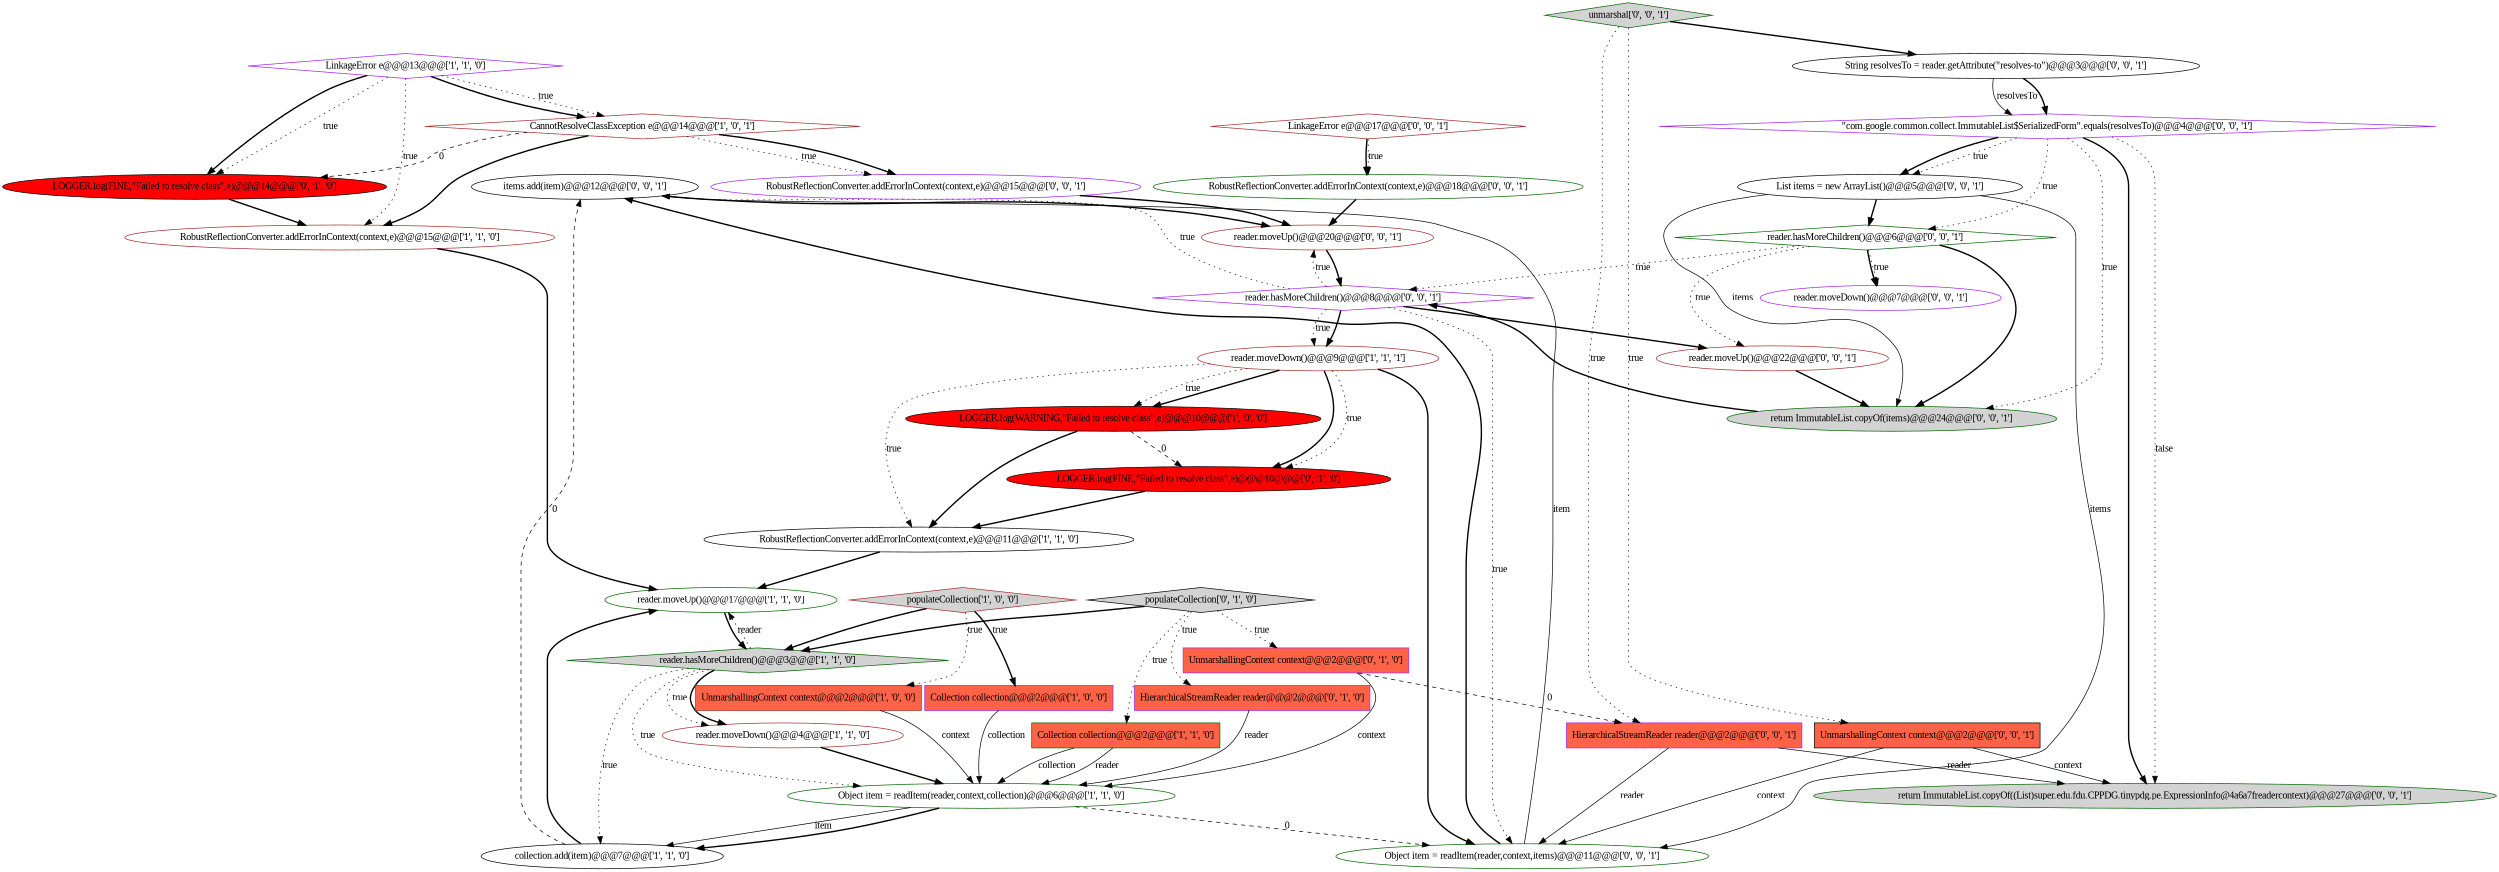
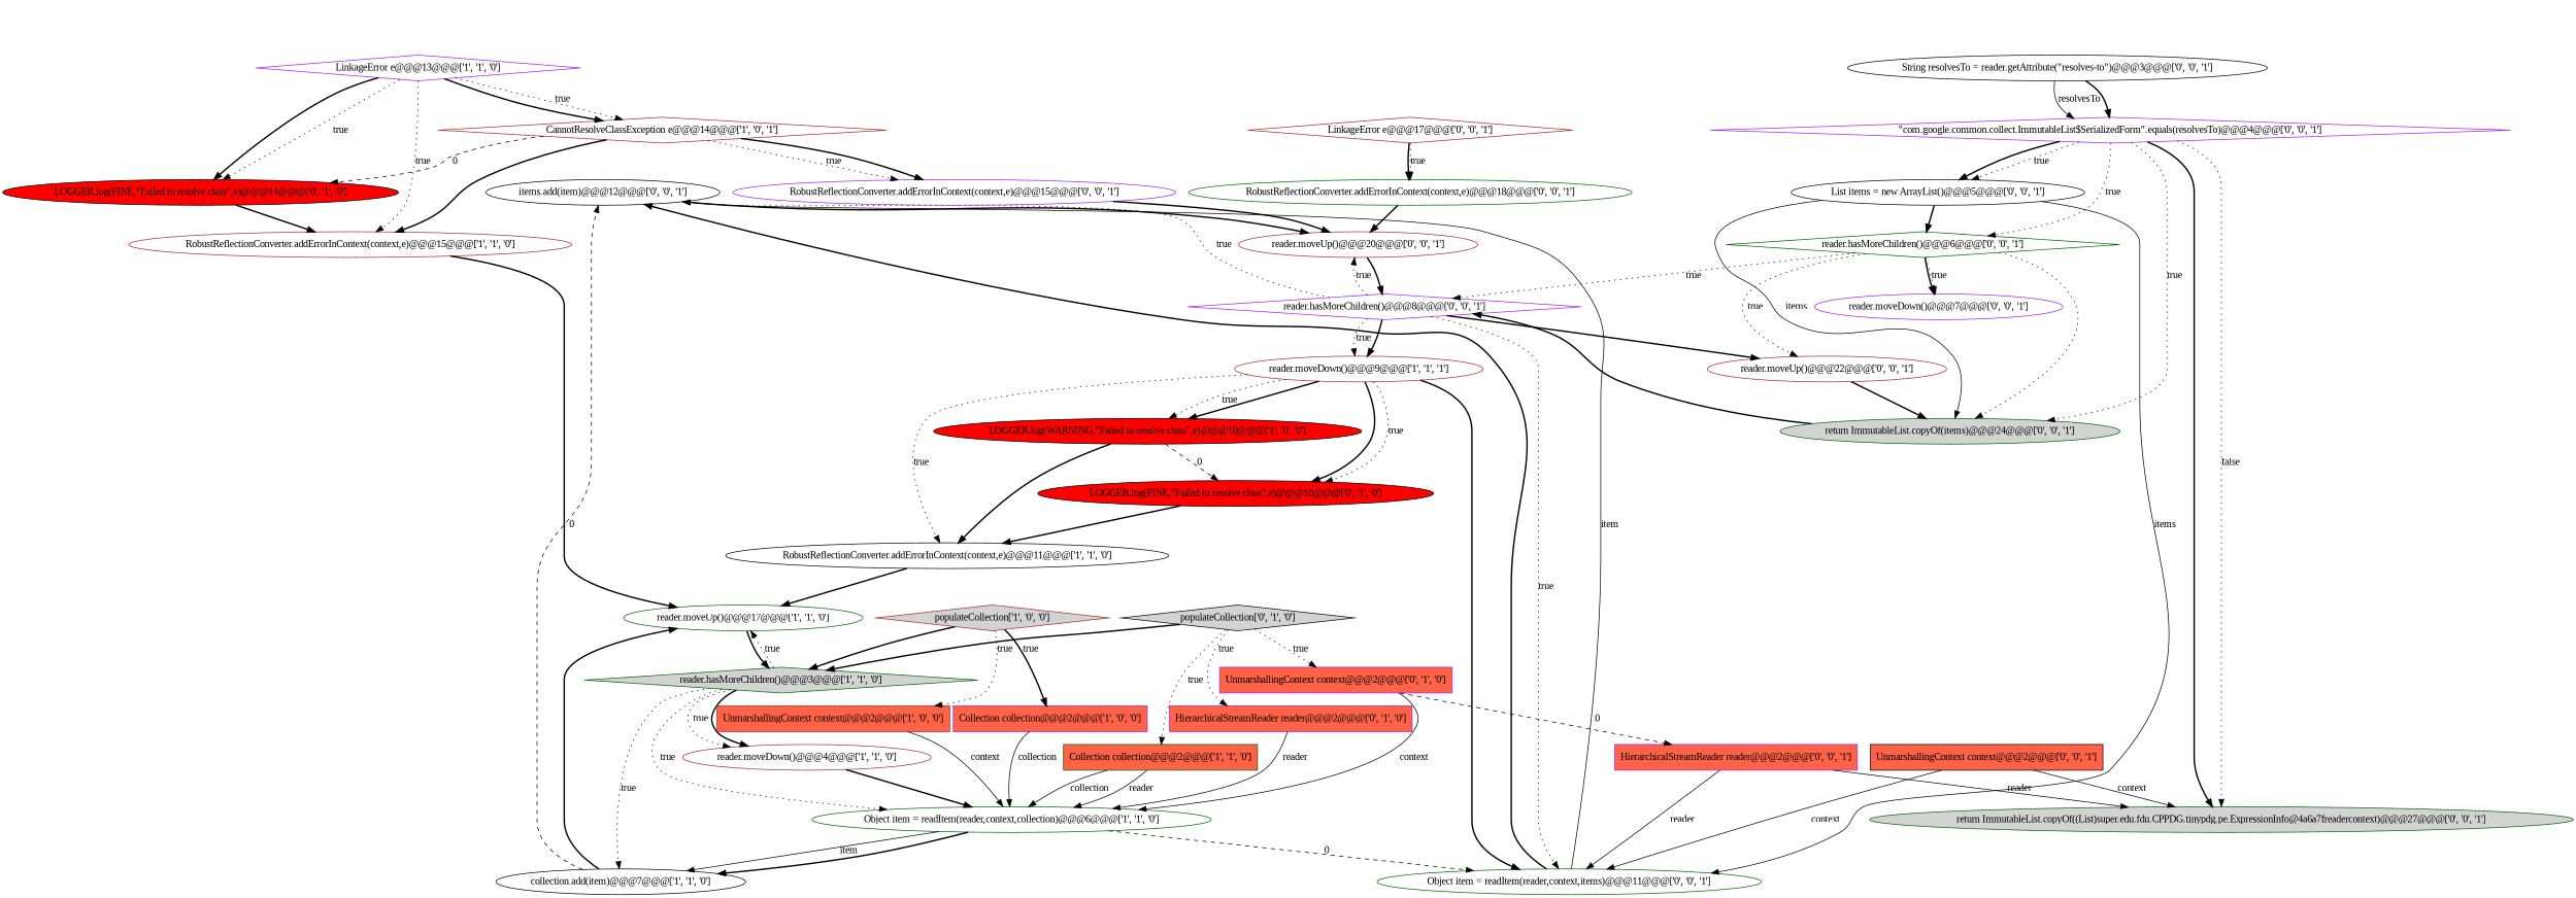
  digraph {
    fontname="Liberation Serif"
    node [color=black fillcolor=white fontname="Liberation Serif" shape=ellipse style=filled]
    edge [fontname="Liberation Serif" style=bold]
    n1 [label="items.add(item)@@@12@@@['0', '0', '1']"]
    n2 [color=brown label="reader.moveUp()@@@20@@@['0', '0', '1']"]
    n3 [color=purple label="reader.hasMoreChildren()@@@8@@@['0', '0', '1']" shape=diamond]
    n4 [color=darkgreen fillcolor=tomato label="Collection collection@@@2@@@['1', '1', '0']" shape=box]
    n5 [color=darkgreen label="Object item = readItem(reader,context,collection)@@@6@@@['1', '1', '0']"]
    n6 [color=darkgreen label="Object item = readItem(reader,context,items)@@@11@@@['0', '0', '1']"]
    n7 [label="collection.add(item)@@@7@@@['1', '1', '0']"]
    n8 [color=purple fillcolor=tomato label="HierarchicalStreamReader reader@@@2@@@['0', '0', '1']" shape=box]
    n9 [color=darkgreen fillcolor=lightgray label="return ImmutableList.copyOf((List)super.edu.fdu.CPPDG.tinypdg.pe.ExpressionInfo@4a6a7freadercontext)@@@27@@@['0', '0', '1']"]
    n10 [color=brown label="CannotResolveClassException e@@@14@@@['1', '0', '1']" shape=diamond]
    n11 [color=brown label="RobustReflectionConverter.addErrorInContext(context,e)@@@15@@@['1', '1', '0']"]
    n12 [fillcolor=red label="LOGGER.log(FINE,\"Failed to resolve class\",e)@@@14@@@['0', '1', '0']"]
    n13 [color=purple label="RobustReflectionConverter.addErrorInContext(context,e)@@@15@@@['0', '0', '1']"]
    n14 [color=darkgreen label="reader.moveUp()@@@17@@@['1', '1', '0']"]
    n15 [color=darkgreen fillcolor=lightgray label="reader.hasMoreChildren()@@@3@@@['1', '1', '0']" shape=diamond]
    n16 [color=brown label="reader.moveUp()@@@22@@@['0', '0', '1']"]
    n17 [color=brown label="reader.moveDown()@@@9@@@['1', '1', '1']"]
    n18 [color=darkgreen fillcolor=lightgray label="return ImmutableList.copyOf(items)@@@24@@@['0', '0', '1']"]
    n19 [fillcolor=red label="LOGGER.log(WARNING,\"Failed to resolve class\",e)@@@10@@@['1', '0', '0']"]
    n20 [fillcolor=red label="LOGGER.log(FINE,\"Failed to resolve class\",e)@@@10@@@['0', '1', '0']"]
    n21 [label="RobustReflectionConverter.addErrorInContext(context,e)@@@11@@@['1', '1', '0']"]
    n22 [color=purple label="\"com.google.common.collect.ImmutableList$SerializedForm\".equals(resolvesTo)@@@4@@@['0', '0', '1']" shape=diamond]
    n23 [label="List items = new ArrayList()@@@5@@@['0', '0', '1']"]
    n24 [color=darkgreen label="reader.hasMoreChildren()@@@6@@@['0', '0', '1']" shape=diamond]
    n25 [color=purple label="reader.moveDown()@@@7@@@['0', '0', '1']"]
    n26 [color=brown fillcolor=lightgray label="populateCollection['1', '0', '0']" shape=diamond]
    n27 [color=purple fillcolor=tomato label="Collection collection@@@2@@@['1', '0', '0']" shape=box]
    n28 [color=brown fillcolor=tomato label="UnmarshallingContext context@@@2@@@['1', '0', '0']" shape=box]
    n29 [color=brown label="reader.moveDown()@@@4@@@['1', '1', '0']"]
    n30 [color=purple fillcolor=tomato label="HierarchicalStreamReader reader@@@2@@@['0', '1', '0']" shape=box]
    n31 [color=purple label="LinkageError e@@@13@@@['1', '1', '0']" shape=diamond]
    n32 [color=brown label="LinkageError e@@@17@@@['0', '0', '1']" shape=diamond]
    n33 [color=darkgreen label="RobustReflectionConverter.addErrorInContext(context,e)@@@18@@@['0', '0', '1']"]
    n34 [fillcolor=tomato label="UnmarshallingContext context@@@2@@@['0', '0', '1']" shape=box]
    n35 [color=purple fillcolor=tomato label="UnmarshallingContext context@@@2@@@['0', '1', '0']" shape=box]
-   n36 [color=darkgreen fillcolor=lightgray label="unmarshal['0', '0', '1']" shape=diamond]
    n37 [label="String resolvesTo = reader.getAttribute(\"resolves-to\")@@@3@@@['0', '0', '1']"]
    n38 [fillcolor=lightgray label="populateCollection['0', '1', '0']" shape=diamond]
    n1 -> n2
    n2 -> n3
    n3 -> n1 [label=true style=dotted]
    n3 -> n2 [label=true style=dotted]
    n3 -> n6 [label=true style=dotted]
    n3 -> n16
    n3 -> n17
    n3 -> n17 [label=true style=dotted]
    n4 -> n5 [label=reader style=solid]
    n4 -> n5 [label=collection style=solid]
    n5 -> n6 [label=0 style=dashed]
    n5 -> n7 [label=item style=solid]
    n5 -> n7
    n6 -> n1 [label=item style=solid]
    n6 -> n1
    n7 -> n1 [label=0 style=dashed]
    n7 -> n14
    n8 -> n6 [label=reader style=solid]
    n8 -> n9 [label=reader style=solid]
    n10 -> n11
    n10 -> n12 [label=0 style=dashed]
    n10 -> n13 [label=true style=dotted]
    n10 -> n13
    n11 -> n14
    n12 -> n11
    n13 -> n2
    n14 -> n15
    n15 -> n5 [label=true style=dotted]
    n15 -> n7 [label=true style=dotted]
-   n15 -> n14 [label=reader style=dotted]
+   n15 -> n14 [label=true style=dotted]
    n15 -> n29
    n15 -> n29 [label=true style=dotted]
    n16 -> n18
    n17 -> n6
    n17 -> n19
    n17 -> n19 [label=true style=dotted]
    n17 -> n20
    n17 -> n20 [label=true style=dotted]
    n17 -> n21 [label=true style=dotted]
    n18 -> n3
    n19 -> n20 [label=0 style=dashed]
    n19 -> n21
    n20 -> n21
    n21 -> n14
    n22 -> n9 [label=false style=dotted]
    n22 -> n9
    n22 -> n18 [label=true style=dotted]
    n22 -> n23 [label=true style=dotted]
    n22 -> n23
    n22 -> n24 [label=true style=dotted]
    n23 -> n6 [label=items style=solid]
    n23 -> n18 [label=items style=solid]
    n23 -> n24
    n24 -> n3 [label=true style=dotted]
    n24 -> n16 [label=true style=dotted]
-   n24 -> n18
+   n24 -> n18 [style=dotted]
    n24 -> n25 [label=true style=dotted]
    n24 -> n25
    n26 -> n15
    n26 -> n27 [label=true]
    n26 -> n28 [label=true style=dotted]
    n27 -> n5 [label=collection style=solid]
    n28 -> n5 [label=context style=solid]
    n29 -> n5
    n30 -> n5 [label=reader style=solid]
    n31 -> n10 [label=true style=dotted]
    n31 -> n10
    n31 -> n11 [label=true style=dotted]
    n31 -> n12
    n31 -> n12 [label=true style=dotted]
    n32 -> n33
    n32 -> n33 [label=true style=dotted]
    n33 -> n2
    n34 -> n6 [label=context style=solid]
    n34 -> n9 [label=context style=solid]
    n35 -> n5 [label=context style=solid]
    n35 -> n8 [label=0 style=dashed]
-   n36 -> n8 [label=true style=dotted]
-   n36 -> n34 [label=true style=dotted]
-   n36 -> n37
    n37 -> n22 [label=resolvesTo style=solid]
    n37 -> n22
    n38 -> n4 [label=true style=dotted]
    n38 -> n15
    n38 -> n30 [label=true style=dotted]
    n38 -> n35 [label=true style=dotted]
  }
